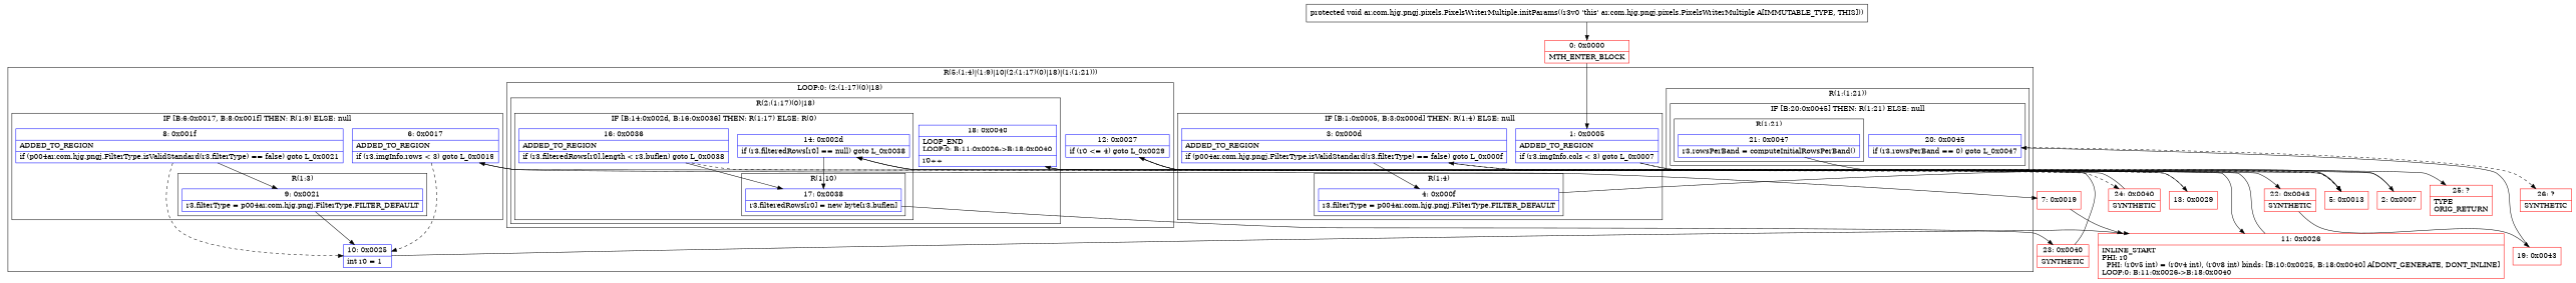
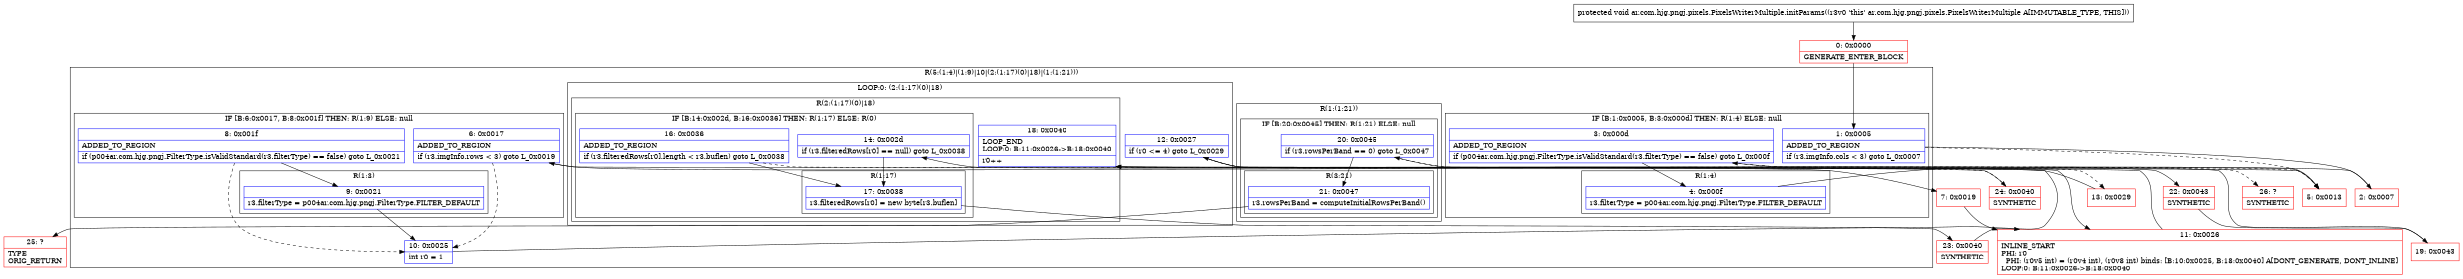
  digraph {
    node [color=blue shape=record]
    n1 [label="{4\:\ 0x000f|r3.filterType = p004ar.com.hjg.pngj.FilterType.FILTER_DEFAULT\l}"]
    n2 [label="{1\:\ 0x0005|ADDED_TO_REGION\l|if (r3.imgInfo.cols \< 3) goto L_0x0007\l}"]
    n3 [label="{3\:\ 0x000d|ADDED_TO_REGION\l|if (p004ar.com.hjg.pngj.FilterType.isValidStandard(r3.filterType) == false) goto L_0x000f\l}"]
    n4 [label="{9\:\ 0x0021|r3.filterType = p004ar.com.hjg.pngj.FilterType.FILTER_DEFAULT\l}"]
    n5 [label="{6\:\ 0x0017|ADDED_TO_REGION\l|if (r3.imgInfo.rows \< 3) goto L_0x0019\l}"]
    n6 [label="{8\:\ 0x001f|ADDED_TO_REGION\l|if (p004ar.com.hjg.pngj.FilterType.isValidStandard(r3.filterType) == false) goto L_0x0021\l}"]
    n7 [label="{17\:\ 0x0038|r3.filteredRows[r0] = new byte[r3.buflen]\l}"]
    n8 [label="{14\:\ 0x002d|if (r3.filteredRows[r0] == null) goto L_0x0038\l}"]
    n9 [label="{16\:\ 0x0036|ADDED_TO_REGION\l|if (r3.filteredRows[r0].length \< r3.buflen) goto L_0x0038\l}"]
    n10 [label="{18\:\ 0x0040|LOOP_END\lLOOP:0: B:11:0x0026\-\>B:18:0x0040\l|r0++\l}"]
    n11 [label="{12\:\ 0x0027|if (r0 \<= 4) goto L_0x0029\l}"]
    n12 [label="{21\:\ 0x0047|r3.rowsPerBand = computeInitialRowsPerBand()\l}"]
    n13 [label="{20\:\ 0x0045|if (r3.rowsPerBand == 0) goto L_0x0047\l}"]
    n14 [label="{10\:\ 0x0025|int r0 = 1\l}"]
    n15 [color=red label="{5\:\ 0x0013}"]
    n16 [color=red label="{2\:\ 0x0007}"]
    n17 [color=red label="{7\:\ 0x0019}"]
    n18 [color=red label="{23\:\ 0x0040|SYNTHETIC\l}"]
    n19 [color=red label="{24\:\ 0x0040|SYNTHETIC\l}"]
    n20 [color=red label="{11\:\ 0x0026|INLINE_START\lPHI: r0 \l  PHI: (r0v5 int) = (r0v4 int), (r0v8 int) binds: [B:10:0x0025, B:18:0x0040] A[DONT_GENERATE, DONT_INLINE]\lLOOP:0: B:11:0x0026\-\>B:18:0x0040\l}"]
    n21 [color=red label="{13\:\ 0x0029}"]
    n22 [color=red label="{22\:\ 0x0043|SYNTHETIC\l}"]
    n23 [color=red label="{25\:\ ?|TYPE\lORIG_RETURN\l}"]
    n24 [color=red label="{26\:\ ?|SYNTHETIC\l}"]
    n25 [color=red label="{19\:\ 0x0043}"]
-   n26 [color=red label="{0\:\ 0x0000|MTH_ENTER_BLOCK\l}"]
+   n26 [color=red label="{0\:\ 0x0000|GENERATE_ENTER_BLOCK\l}"]
    n27 [label="{protected void ar.com.hjg.pngj.pixels.PixelsWriterMultiple.initParams((r3v0 'this' ar.com.hjg.pngj.pixels.PixelsWriterMultiple A[IMMUTABLE_TYPE, THIS])) }" color=""]
    subgraph cluster_1 {
      label="R(5:(1:4)|(1:9)|10|(2:(1:17)(0)|18)|(1:(1:21)))"
      n14
      subgraph cluster_2 {
        label="IF [B:1:0x0005, B:3:0x000d] THEN: R(1:4) ELSE: null"
        n2
        n3
        subgraph cluster_3 {
          label="R(1:4)"
          n1
        }
      }
      subgraph cluster_4 {
        label="IF [B:6:0x0017, B:8:0x001f] THEN: R(1:9) ELSE: null"
        n5
        n6
        subgraph cluster_5 {
          label="R(1:3)"
          n4
        }
      }
      subgraph cluster_6 {
        label="LOOP:0: (2:(1:17)(0)|18)"
        n11
        subgraph cluster_7 {
          label="R(2:(1:17)(0)|18)"
          n10
          subgraph cluster_8 {
            label="IF [B:14:0x002d, B:16:0x0036] THEN: R(1:17) ELSE: R(0)"
            n8
            n9
            subgraph cluster_9 {
-             label="R(1:10)"
+             label="R(1:17)"
              n7
            }
            subgraph cluster_10 {
              label="R(0)"
            }
          }
        }
      }
      subgraph cluster_11 {
        label="R(1:(1:21))"
        subgraph cluster_12 {
          label="IF [B:20:0x0045] THEN: R(1:21) ELSE: null"
          n13
          subgraph cluster_13 {
-           label="R(1:21)"
+           label="R(3:21)"
            n12
          }
        }
      }
    }
    n1 -> n15
    n2 -> n15 [style=dashed]
    n2 -> n16
    n3 -> n1
    n3 -> n15 [style=dashed]
    n4 -> n14
    n5 -> n14 [style=dashed]
    n5 -> n17
    n6 -> n4
    n6 -> n14 [style=dashed]
    n7 -> n18
    n8 -> n7
    n9 -> n7
    n9 -> n19 [style=dashed]
    n10 -> n20
    n11 -> n21 [style=dashed]
    n11 -> n22 [style=solid]
    n12 -> n23
+   n13 -> n12
    n13 -> n24 [style=dashed]
    n14 -> n20
    n15 -> n5
    n16 -> n3
    n17 -> n20
-   n18 -> n8
+   n18 -> n10
    n19 -> n10
    n20 -> n11
    n21 -> n8
    n22 -> n25
    n25 -> n13
    n26 -> n2
    n27 -> n26
  }
